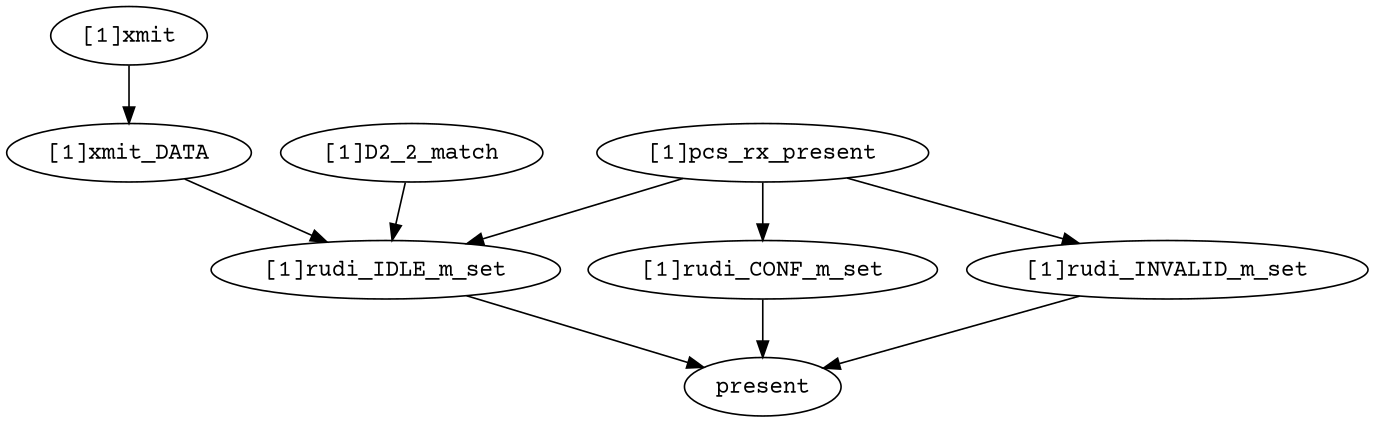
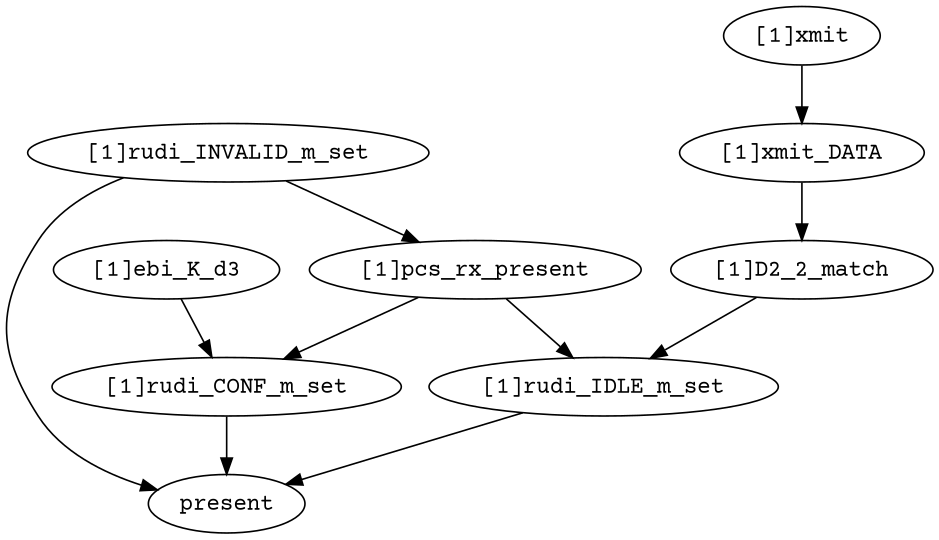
  strict digraph {
    fontname="Courier Prime"
    node [complexity=1 fontname="Courier Prime"]
    edge [fontname="Courier Prime"]
+   "[1]ebi_K_d3" [complexity=3 importance=0.0237970866096 rank=0.00793236220319]
    "[1]rudi_CONF_m_set" [importance=0.0191943110422 rank=0.0191943110422]
    "[1]rudi_IDLE_m_set" [importance=0.0370842140307 rank=0.0370842140307]
    n4 [complexity=0 importance=0.014373206796 label=present rank=0.0]
    "[1]xmit" [complexity=5 importance=0.0592854054072 rank=0.0118570810814]
    "[1]xmit_DATA" [complexity=9 importance=0.0422349636093 rank=0.00469277373436]
    "[1]rudi_INVALID_m_set" [importance=0.0497197392533 rank=0.0497197392533]
    "[1]pcs_rx_present" [complexity=2 importance=0.0660625230792 rank=0.0330312615396]
    "[1]D2_2_match" [complexity=9 importance=0.0418367488008 rank=0.00464852764454]
+   "[1]ebi_K_d3" -> "[1]rudi_CONF_m_set"
    "[1]rudi_CONF_m_set" -> n4
    "[1]rudi_IDLE_m_set" -> n4
    "[1]xmit" -> "[1]xmit_DATA"
-   "[1]xmit_DATA" -> "[1]rudi_IDLE_m_set"
+   "[1]xmit_DATA" -> "[1]D2_2_match"
    "[1]rudi_INVALID_m_set" -> n4
    "[1]pcs_rx_present" -> "[1]rudi_CONF_m_set"
    "[1]pcs_rx_present" -> "[1]rudi_IDLE_m_set"
-   "[1]pcs_rx_present" -> "[1]rudi_INVALID_m_set"
+   "[1]rudi_INVALID_m_set" -> "[1]pcs_rx_present"
    "[1]D2_2_match" -> "[1]rudi_IDLE_m_set"
  }
